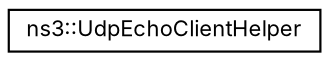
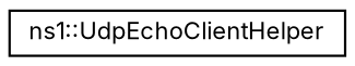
  digraph {
    rankdir=LR
    fontname=Inter
-   n1 [color=black fillcolor=white fontname=Inter fontsize=10 height=0.2 label="ns3::UdpEchoClientHelper" shape=record style=filled width=0.4]
+   n1 [color=black fillcolor=white fontname=Inter fontsize=10 height=0.2 label="ns1::UdpEchoClientHelper" shape=record style=filled width=0.4]
  }
